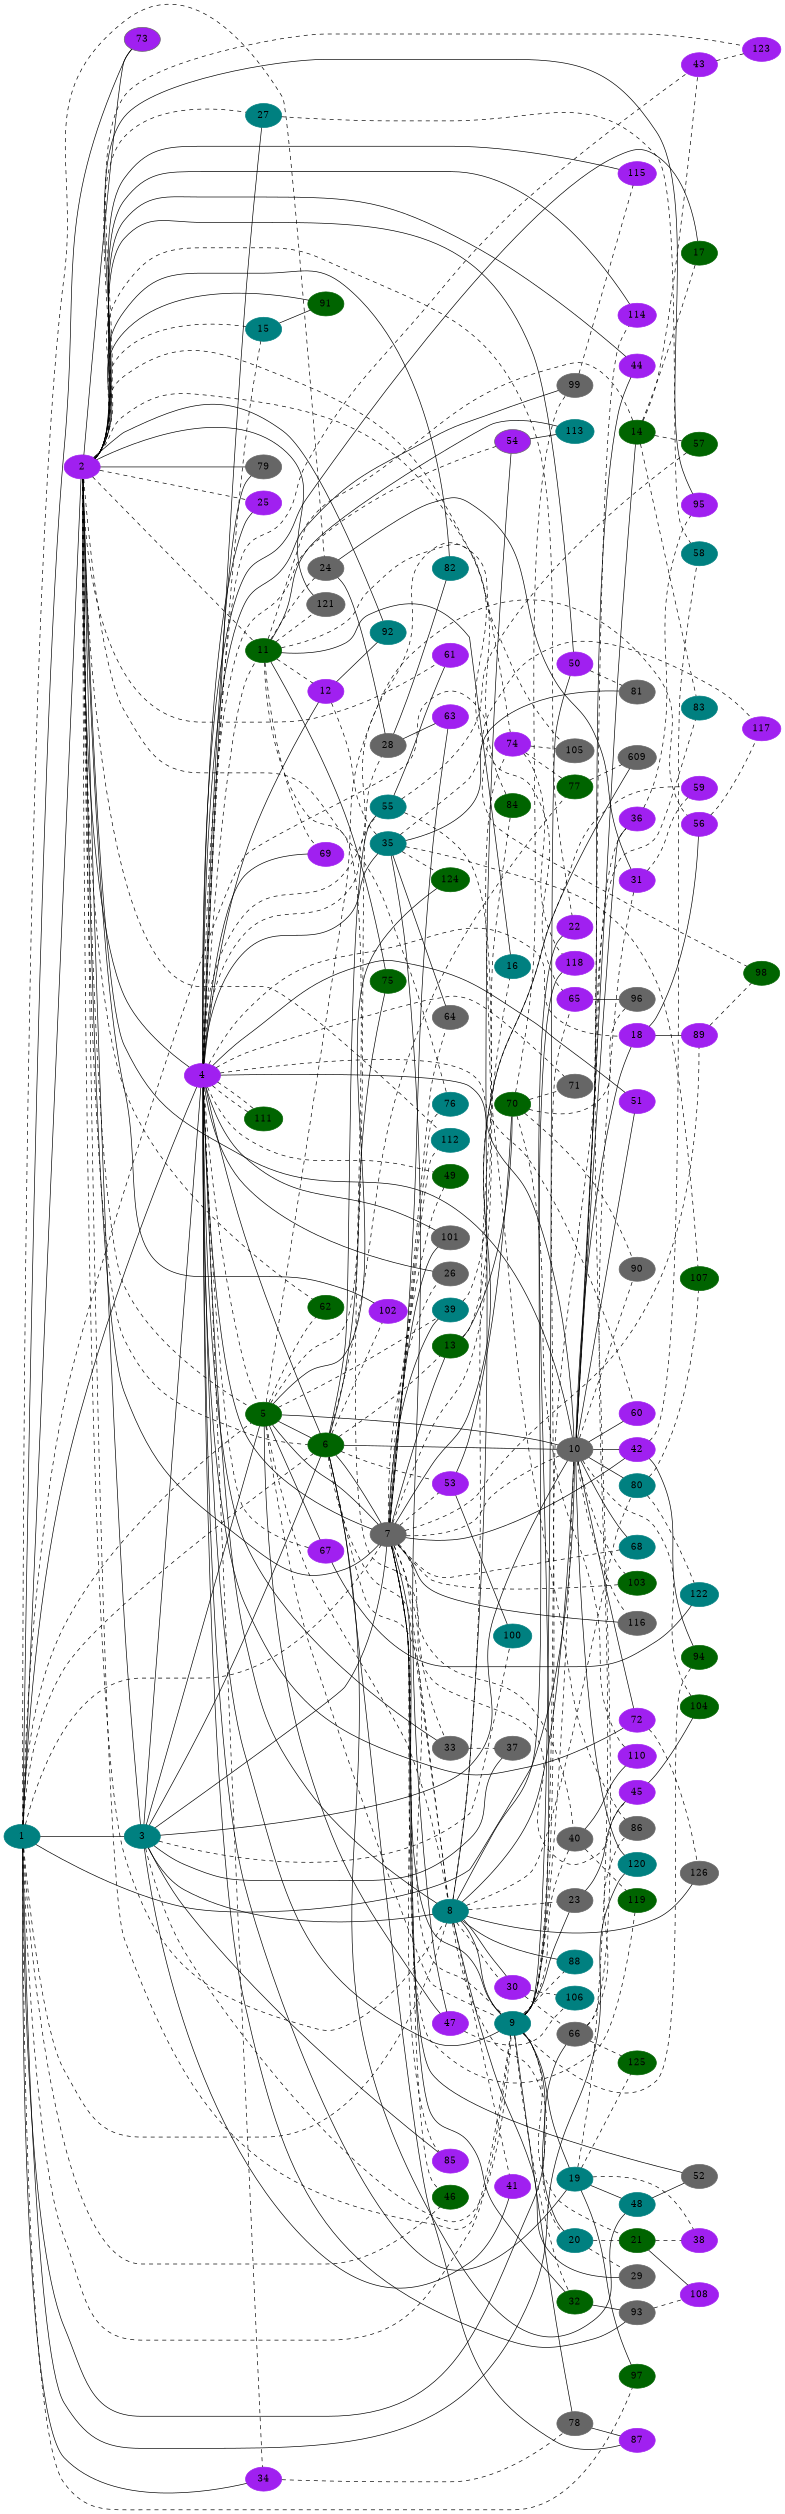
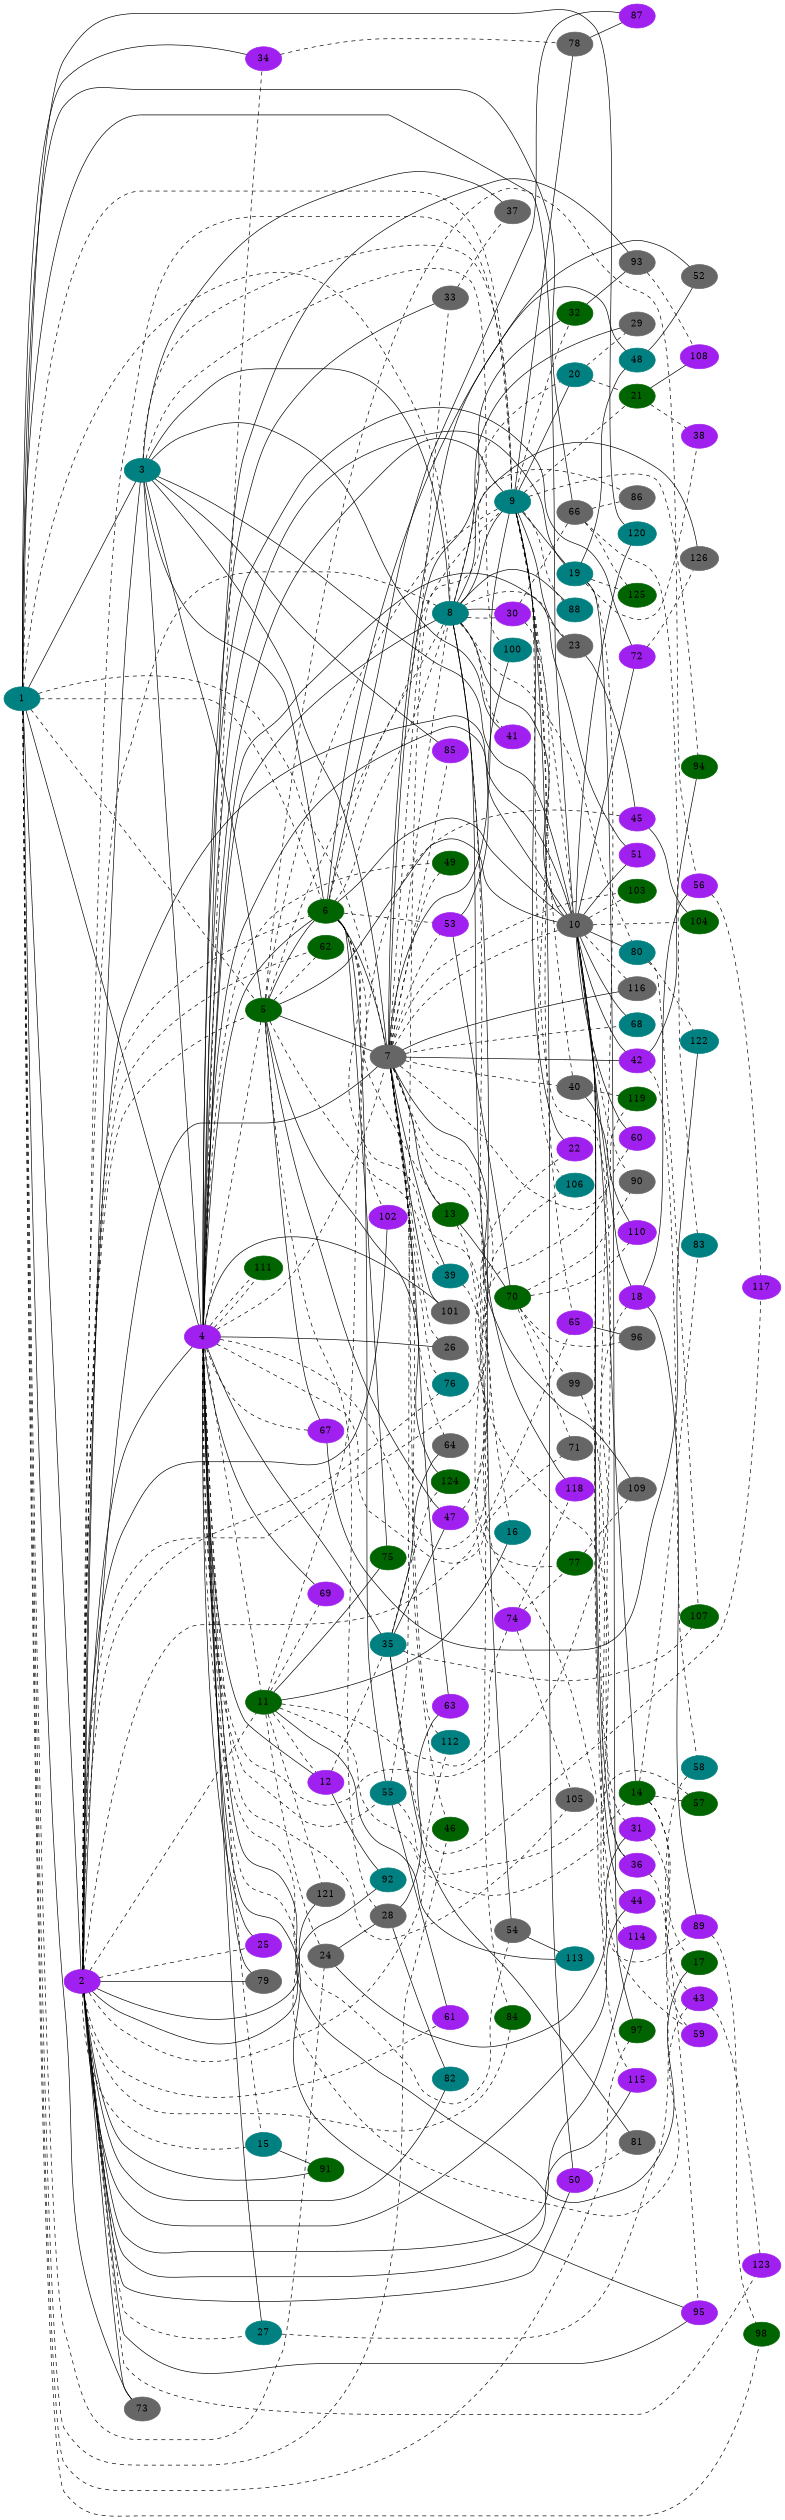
  graph {
    rankdir=LR
    node [color=purple style=filled]
    edge [style=dashed]
    1 [color=teal]
    2
    3 [color=teal]
    4
    5 [color=darkgreen]
    6 [color=darkgreen]
    7 [color=gray40]
    8 [color=teal]
    9 [color=teal]
    10 [color=gray40]
    24 [color=gray40]
    34
    46 [color=darkgreen]
    66 [color=gray40]
-   73 [color=gray40 fillcolor=purple]
+   73 [color=gray40]
    97 [color=darkgreen]
    98 [color=darkgreen]
    120 [color=teal]
    11 [color=darkgreen]
    15 [color=teal]
    22
    25
    27 [color=teal]
    44
    50
    61
    62 [color=darkgreen]
    65
    76 [color=teal]
    79 [color=gray40]
    82 [color=teal]
    84 [color=darkgreen]
    91 [color=darkgreen]
    92 [color=teal]
    95
    102
    112 [color=teal]
    114
    115
    121 [color=gray40]
    123
    37 [color=gray40]
    41
    85
    100 [color=teal]
    12
    17 [color=darkgreen]
    18
    19 [color=teal]
    26 [color=gray40]
    33 [color=gray40]
    35 [color=teal]
    43
    49 [color=darkgreen]
    51
-   54 [color=gray40 fillcolor=purple]
+   54 [color=gray40]
    55 [color=teal]
    60
    67
    69
    71 [color=gray40]
    72
    93 [color=gray40]
    99 [color=gray40]
    101 [color=gray40]
    105 [color=gray40]
    111 [color=darkgreen]
    28 [color=gray40]
    39 [color=teal]
    47
    56
    124 [color=darkgreen]
    13 [color=darkgreen]
    48 [color=teal]
    53
    75 [color=darkgreen]
    77 [color=darkgreen]
    87
    32 [color=darkgreen]
    40 [color=gray40]
    42
    52 [color=gray40]
    59
    63
    64 [color=gray40]
    68 [color=teal]
    89
    103 [color=darkgreen]
-   109 [color=gray40 label=609]
+   109 [color=gray40]
    116 [color=gray40]
    119 [color=darkgreen]
    16 [color=teal]
    20 [color=teal]
    23 [color=gray40]
    29 [color=gray40]
    30
    80 [color=teal]
    88 [color=teal]
    118
    126 [color=gray40]
    21 [color=darkgreen]
    36
    78 [color=gray40]
    94 [color=darkgreen]
    14 [color=darkgreen]
    90 [color=gray40]
    104 [color=darkgreen]
    31
    83 [color=teal]
    125 [color=darkgreen]
    86 [color=gray40]
    45
    74
    113 [color=teal]
    58 [color=teal]
    81 [color=gray40]
    96 [color=gray40]
    38
    107 [color=darkgreen]
    117
    57 [color=darkgreen]
    122 [color=teal]
    108
    106 [color=teal]
    70 [color=darkgreen]
    110
    1 -- 2 [style=solid]
    1 -- 3 [style=solid]
    1 -- 4 [style=solid]
    1 -- 5
    1 -- 6
    1 -- 7
    1 -- 8
    1 -- 9
    1 -- 10 [style=solid]
    1 -- 24
    1 -- 34 [style=solid]
    1 -- 46
    1 -- 66 [style=solid]
    1 -- 73 [style=solid]
    1 -- 97
    1 -- 98
    1 -- 120 [style=solid]
    2 -- 3 [style=solid]
    2 -- 4 [style=solid]
    2 -- 5
    2 -- 6
    2 -- 7 [style=solid]
    2 -- 8
    2 -- 9
    2 -- 10 [style=solid]
    2 -- 73 [style=solid]
    2 -- 11
    2 -- 15
    2 -- 22
    2 -- 25
    2 -- 27
    2 -- 44 [style=solid]
    2 -- 50 [style=solid]
    2 -- 61
    2 -- 62
    2 -- 65
    2 -- 76
    2 -- 79 [style=solid]
    2 -- 82 [style=solid]
    2 -- 84
    2 -- 91 [style=solid]
    2 -- 92 [style=solid]
    2 -- 95 [style=solid]
    2 -- 102 [style=solid]
    2 -- 112
    2 -- 114 [style=solid]
    2 -- 115 [style=solid]
    2 -- 121 [style=solid]
    2 -- 123
    3 -- 4 [style=solid]
    3 -- 5 [style=solid]
    3 -- 6 [style=solid]
    3 -- 7 [style=solid]
    3 -- 8 [style=solid]
    3 -- 9
    3 -- 10 [style=solid]
    3 -- 37 [style=solid]
    3 -- 41 [style=solid]
    3 -- 85 [style=solid]
    3 -- 100
    4 -- 5
    4 -- 6 [style=solid]
-   4 -- 7 [style=solid]
+   4 -- 7
    4 -- 8 [style=solid]
    4 -- 9 [style=solid]
    4 -- 10 [style=solid]
    4 -- 34
    4 -- 11
    4 -- 15
    4 -- 25 [style=solid]
    4 -- 27 [style=solid]
    4 -- 79 [style=solid]
    4 -- 12 [style=solid]
    4 -- 17 [style=solid]
    4 -- 18
    4 -- 19 [style=solid]
    4 -- 26 [style=solid]
    4 -- 33 [style=solid]
    4 -- 35 [style=solid]
    4 -- 43
    4 -- 49
    4 -- 51 [style=solid]
    4 -- 54
    4 -- 55
    4 -- 60
    4 -- 67
    4 -- 69 [style=solid]
    4 -- 71
    4 -- 72 [style=solid]
    4 -- 93 [style=solid]
-   4 -- 99 [style=solid]
+   4 -- 95 [style=solid]
    4 -- 101 [style=solid]
    4 -- 105
    4 -- 111
    4 -- 111
    5 -- 6 [style=solid]
    5 -- 7 [style=solid]
    5 -- 8
    5 -- 9
    5 -- 10 [style=solid]
    5 -- 62
    5 -- 67 [style=solid]
    5 -- 28
    5 -- 39
    5 -- 47 [style=solid]
    5 -- 56
    5 -- 124 [style=solid]
    6 -- 7 [style=solid]
    6 -- 8
    6 -- 9
    6 -- 10 [style=solid]
    6 -- 102
    6 -- 55 [style=solid]
    6 -- 13
    6 -- 48 [style=solid]
    6 -- 53
    6 -- 75 [style=solid]
    6 -- 77
    6 -- 87 [style=solid]
    7 -- 8
    7 -- 9 [style=solid]
    7 -- 10
    7 -- 46
    7 -- 76
    7 -- 112
    7 -- 85
    7 -- 26
    7 -- 33
    7 -- 49
    7 -- 101 [style=solid]
    7 -- 39 [style=solid]
    7 -- 13 [style=solid]
    7 -- 53
    7 -- 32 [style=solid]
    7 -- 40
    7 -- 42 [style=solid]
    7 -- 52 [style=solid]
    7 -- 59
    7 -- 63 [style=solid]
    7 -- 64
    7 -- 68
    7 -- 89
    7 -- 103
    7 -- 109 [style=solid]
    7 -- 116 [style=solid]
    7 -- 119
    8 -- 9 [style=solid]
    8 -- 10 [style=solid]
    8 -- 41
    8 -- 54 [style=solid]
    8 -- 16
    8 -- 20
    8 -- 23
    8 -- 29 [style=solid]
    8 -- 30
    8 -- 30 [style=solid]
    8 -- 80
    8 -- 88 [style=solid]
    8 -- 118 [style=solid]
    8 -- 126 [style=solid]
    9 -- 10
    9 -- 22 [style=solid]
    9 -- 50 [style=solid]
    9 -- 65
    9 -- 19 [style=solid]
    9 -- 32
    9 -- 40
    9 -- 20 [style=solid]
    9 -- 23 [style=solid]
    9 -- 88
    9 -- 21
    9 -- 36
    9 -- 78 [style=solid]
    9 -- 94
    10 -- 120 [style=solid]
    10 -- 44 [style=solid]
    10 -- 114
    10 -- 18 [style=solid]
    10 -- 51 [style=solid]
    10 -- 60 [style=solid]
    10 -- 72 [style=solid]
    10 -- 42 [style=solid]
    10 -- 68 [style=solid]
    10 -- 103
    10 -- 116
    10 -- 80 [style=solid]
    10 -- 36 [style=solid]
    10 -- 14 [style=solid]
    10 -- 90
    10 -- 104
    24 -- 28 [style=solid]
    24 -- 31 [style=solid]
    34 -- 78
    66 -- 83
    66 -- 125
    66 -- 86
    11 -- 24
    11 -- 121
    11 -- 12
    11 -- 69
    11 -- 75 [style=solid]
    11 -- 16 [style=solid]
    11 -- 14
    11 -- 45
    11 -- 74
    11 -- 113 [style=solid]
    15 -- 91 [style=solid]
    27 -- 58
    50 -- 81
    65 -- 96 [style=solid]
    12 -- 92 [style=solid]
    12 -- 35
    18 -- 56 [style=solid]
    18 -- 89 [style=solid]
    19 -- 97 [style=solid]
    19 -- 48 [style=solid]
    19 -- 31
    19 -- 125
    19 -- 38
    33 -- 37
    35 -- 47 [style=solid]
    35 -- 124
    35 -- 64 [style=solid]
    35 -- 81 [style=solid]
    35 -- 107
    35 -- 117
    43 -- 123
    54 -- 113 [style=solid]
    55 -- 61 [style=solid]
    55 -- 86
    55 -- 57
    67 -- 122 [style=solid]
    72 -- 126
    93 -- 108
    99 -- 115
    28 -- 82 [style=solid]
    28 -- 63 [style=solid]
    39 -- 74
    47 -- 106
    56 -- 117
    13 -- 84
    13 -- 70 [style=solid]
    48 -- 52 [style=solid]
    53 -- 100 [style=solid]
    53 -- 70 [style=solid]
    77 -- 109
    32 -- 93 [style=solid]
    40 -- 119
    40 -- 110 [style=solid]
    42 -- 94 [style=solid]
    42 -- 58
    89 -- 98
    20 -- 29
    20 -- 21
    23 -- 45 [style=solid]
    30 -- 66
    30 -- 106
    80 -- 107
    80 -- 122
    21 -- 38
    21 -- 108 [style=solid]
    36 -- 95
    78 -- 87 [style=solid]
    14 -- 17
    14 -- 43
    14 -- 83
    14 -- 57
    31 -- 59
    45 -- 104 [style=solid]
    74 -- 105
    74 -- 77
    74 -- 118
    70 -- 71
    70 -- 99
    70 -- 90
    70 -- 96
    70 -- 110
  }
